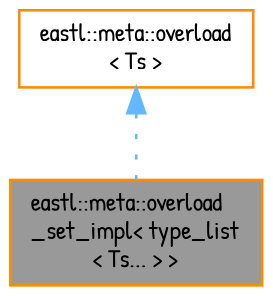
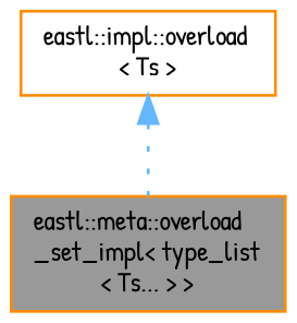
  digraph {
    fontname="Patrick Hand"
    node [color=darkorange fontname="Patrick Hand" fontsize=10 shape=box style=filled]
    n1 [fillcolor=grey60 fontcolor=black height=0.2 label="eastl::meta::overload\l_set_impl\< type_list\l\< Ts... \> \>" width=0.4]
-   n2 [fillcolor=white height=0.2 label="eastl::meta::overload\l\< Ts \>" width=0.4]
+   n2 [fillcolor=white height=0.2 label="eastl::impl::overload\l\< Ts \>" width=0.4]
    n2 -> n1 [color=steelblue1 dir=back fontname="Patrick Hand" fontsize=10 labelfontname=Helvetica labelfontsize=10 style=dotted]
  }
